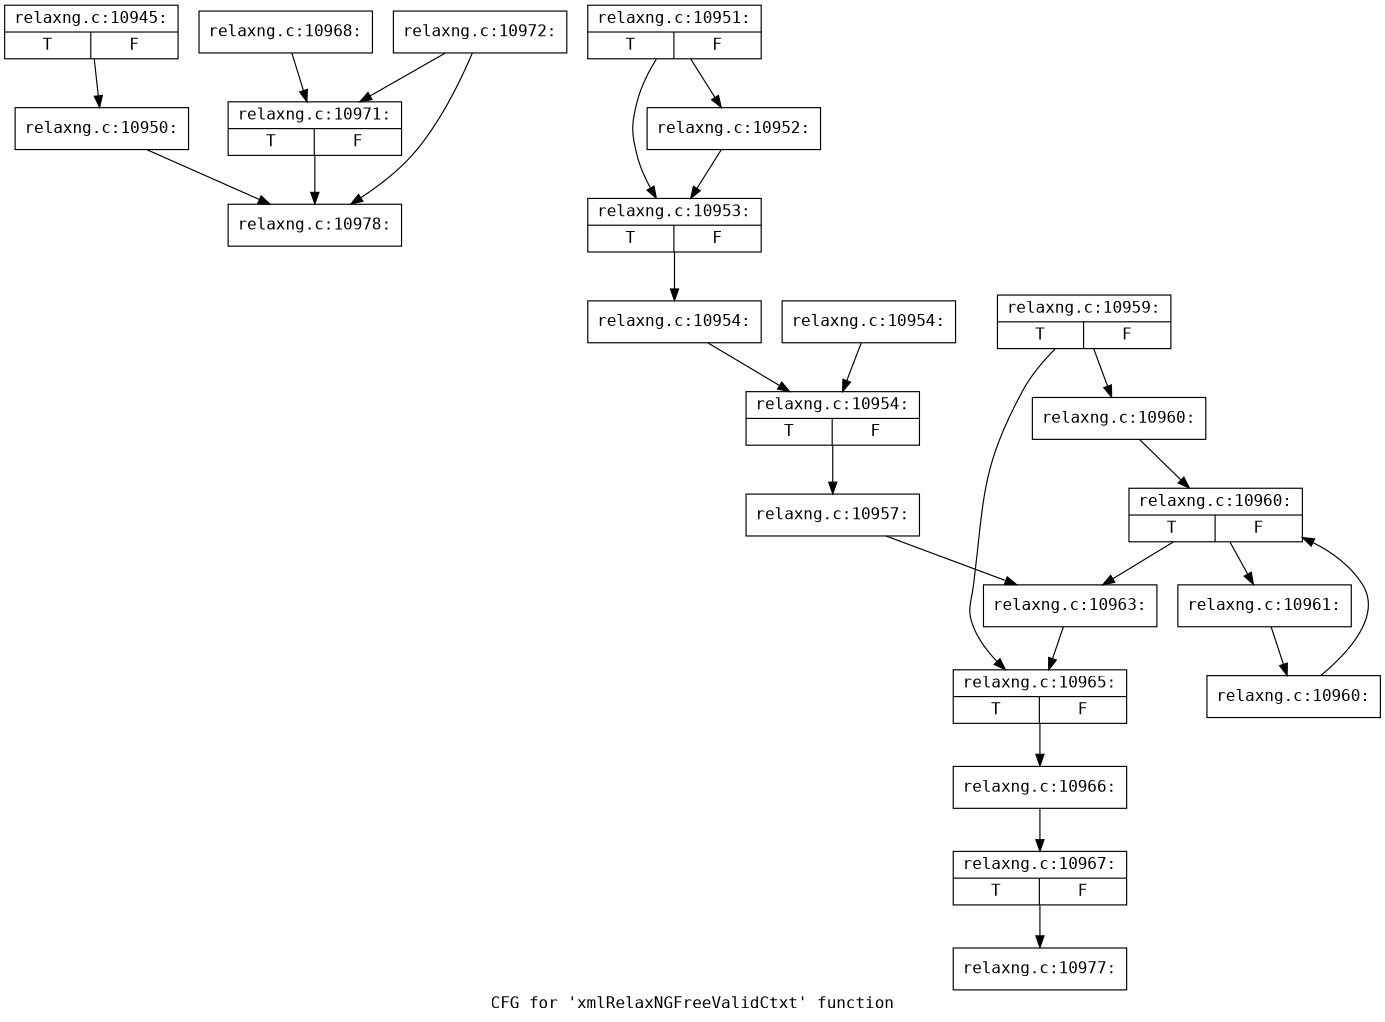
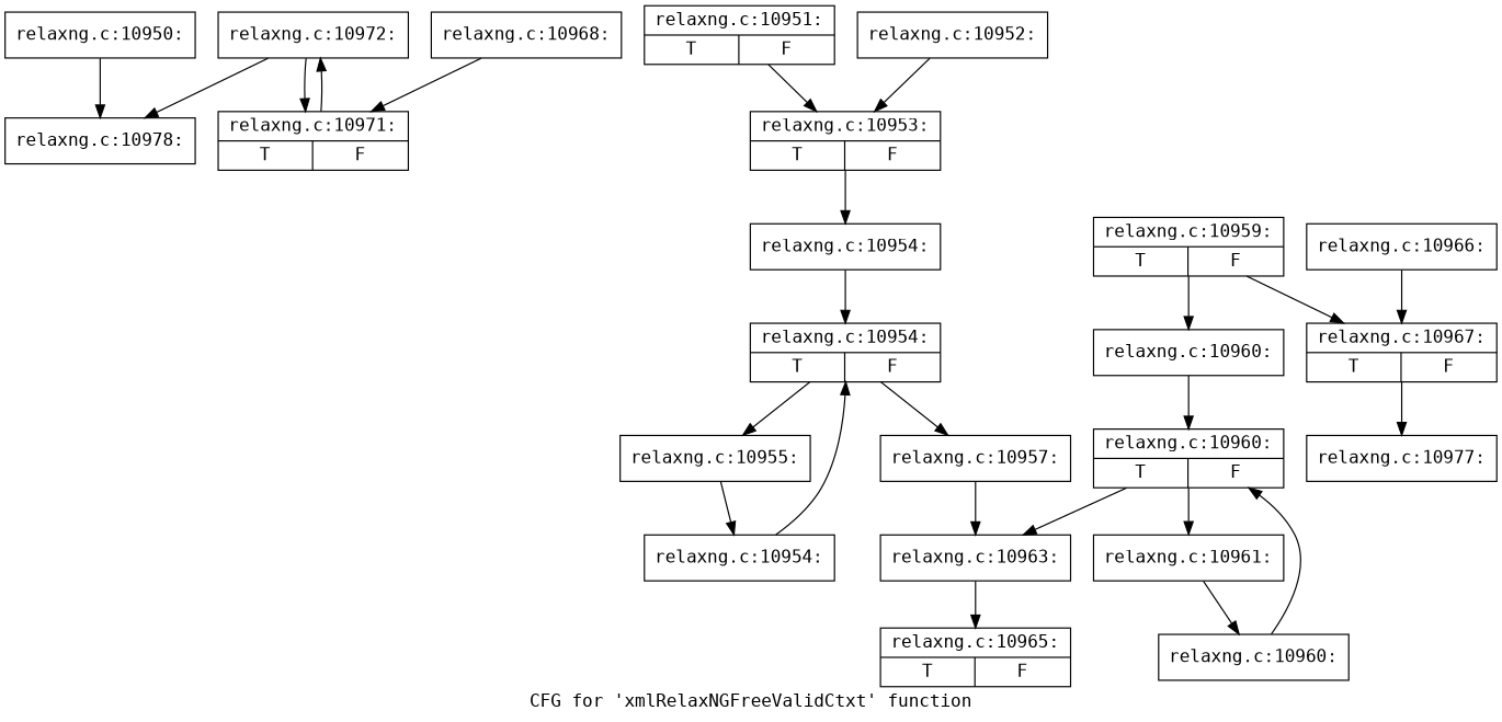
  digraph {
    fontname="DejaVu Sans Mono"
    label="CFG for 'xmlRelaxNGFreeValidCtxt' function"
    node [fontname="DejaVu Sans Mono" shape=record]
    edge [fontname="DejaVu Sans Mono"]
-   n1 [label="{relaxng.c:10945:|{<s0>T|<s1>F}}"]
    n2 [label="{relaxng.c:10950:}"]
    n3 [label="{relaxng.c:10978:}"]
    n4 [label="{relaxng.c:10951:|{<s0>T|<s1>F}}"]
    n5 [label="{relaxng.c:10952:}"]
    n6 [label="{relaxng.c:10953:|{<s0>T|<s1>F}}"]
    n7 [label="{relaxng.c:10954:}"]
    n8 [label="{relaxng.c:10954:|{<s0>T|<s1>F}}"]
    n9 [label="{relaxng.c:10959:|{<s0>T|<s1>F}}"]
    n10 [label="{relaxng.c:10960:}"]
    n11 [label="{relaxng.c:10965:|{<s0>T|<s1>F}}"]
+   n12 [label="{relaxng.c:10955:}"]
    n13 [label="{relaxng.c:10957:}"]
    n14 [label="{relaxng.c:10960:|{<s0>T|<s1>F}}"]
    n15 [label="{relaxng.c:10966:}"]
    n16 [label="{relaxng.c:10954:}"]
    n17 [label="{relaxng.c:10963:}"]
    n18 [label="{relaxng.c:10961:}"]
    n19 [label="{relaxng.c:10967:|{<s0>T|<s1>F}}"]
    n20 [label="{relaxng.c:10977:}"]
    n21 [label="{relaxng.c:10960:}"]
    n22 [label="{relaxng.c:10968:}"]
    n23 [label="{relaxng.c:10971:|{<s0>T|<s1>F}}"]
    n24 [label="{relaxng.c:10972:}"]
-   n1 -> n2
    n2 -> n3
-   n4 -> n5
    n4 -> n6
    n5 -> n6
    n6 -> n7
    n7 -> n8
+   n8 -> n12
    n8 -> n13
    n9 -> n10
-   n9 -> n11
+   n9 -> n19
    n10 -> n14
-   n11 -> n15
+   n12 -> n16
    n13 -> n17
    n14 -> n17
    n14 -> n18
    n15 -> n19
    n16 -> n8
    n17 -> n11
    n18 -> n21
    n19 -> n20
    n21 -> n14
    n22 -> n23
-   n23 -> n3
+   n23 -> n24
    n24 -> n3
    n24 -> n23
  }
